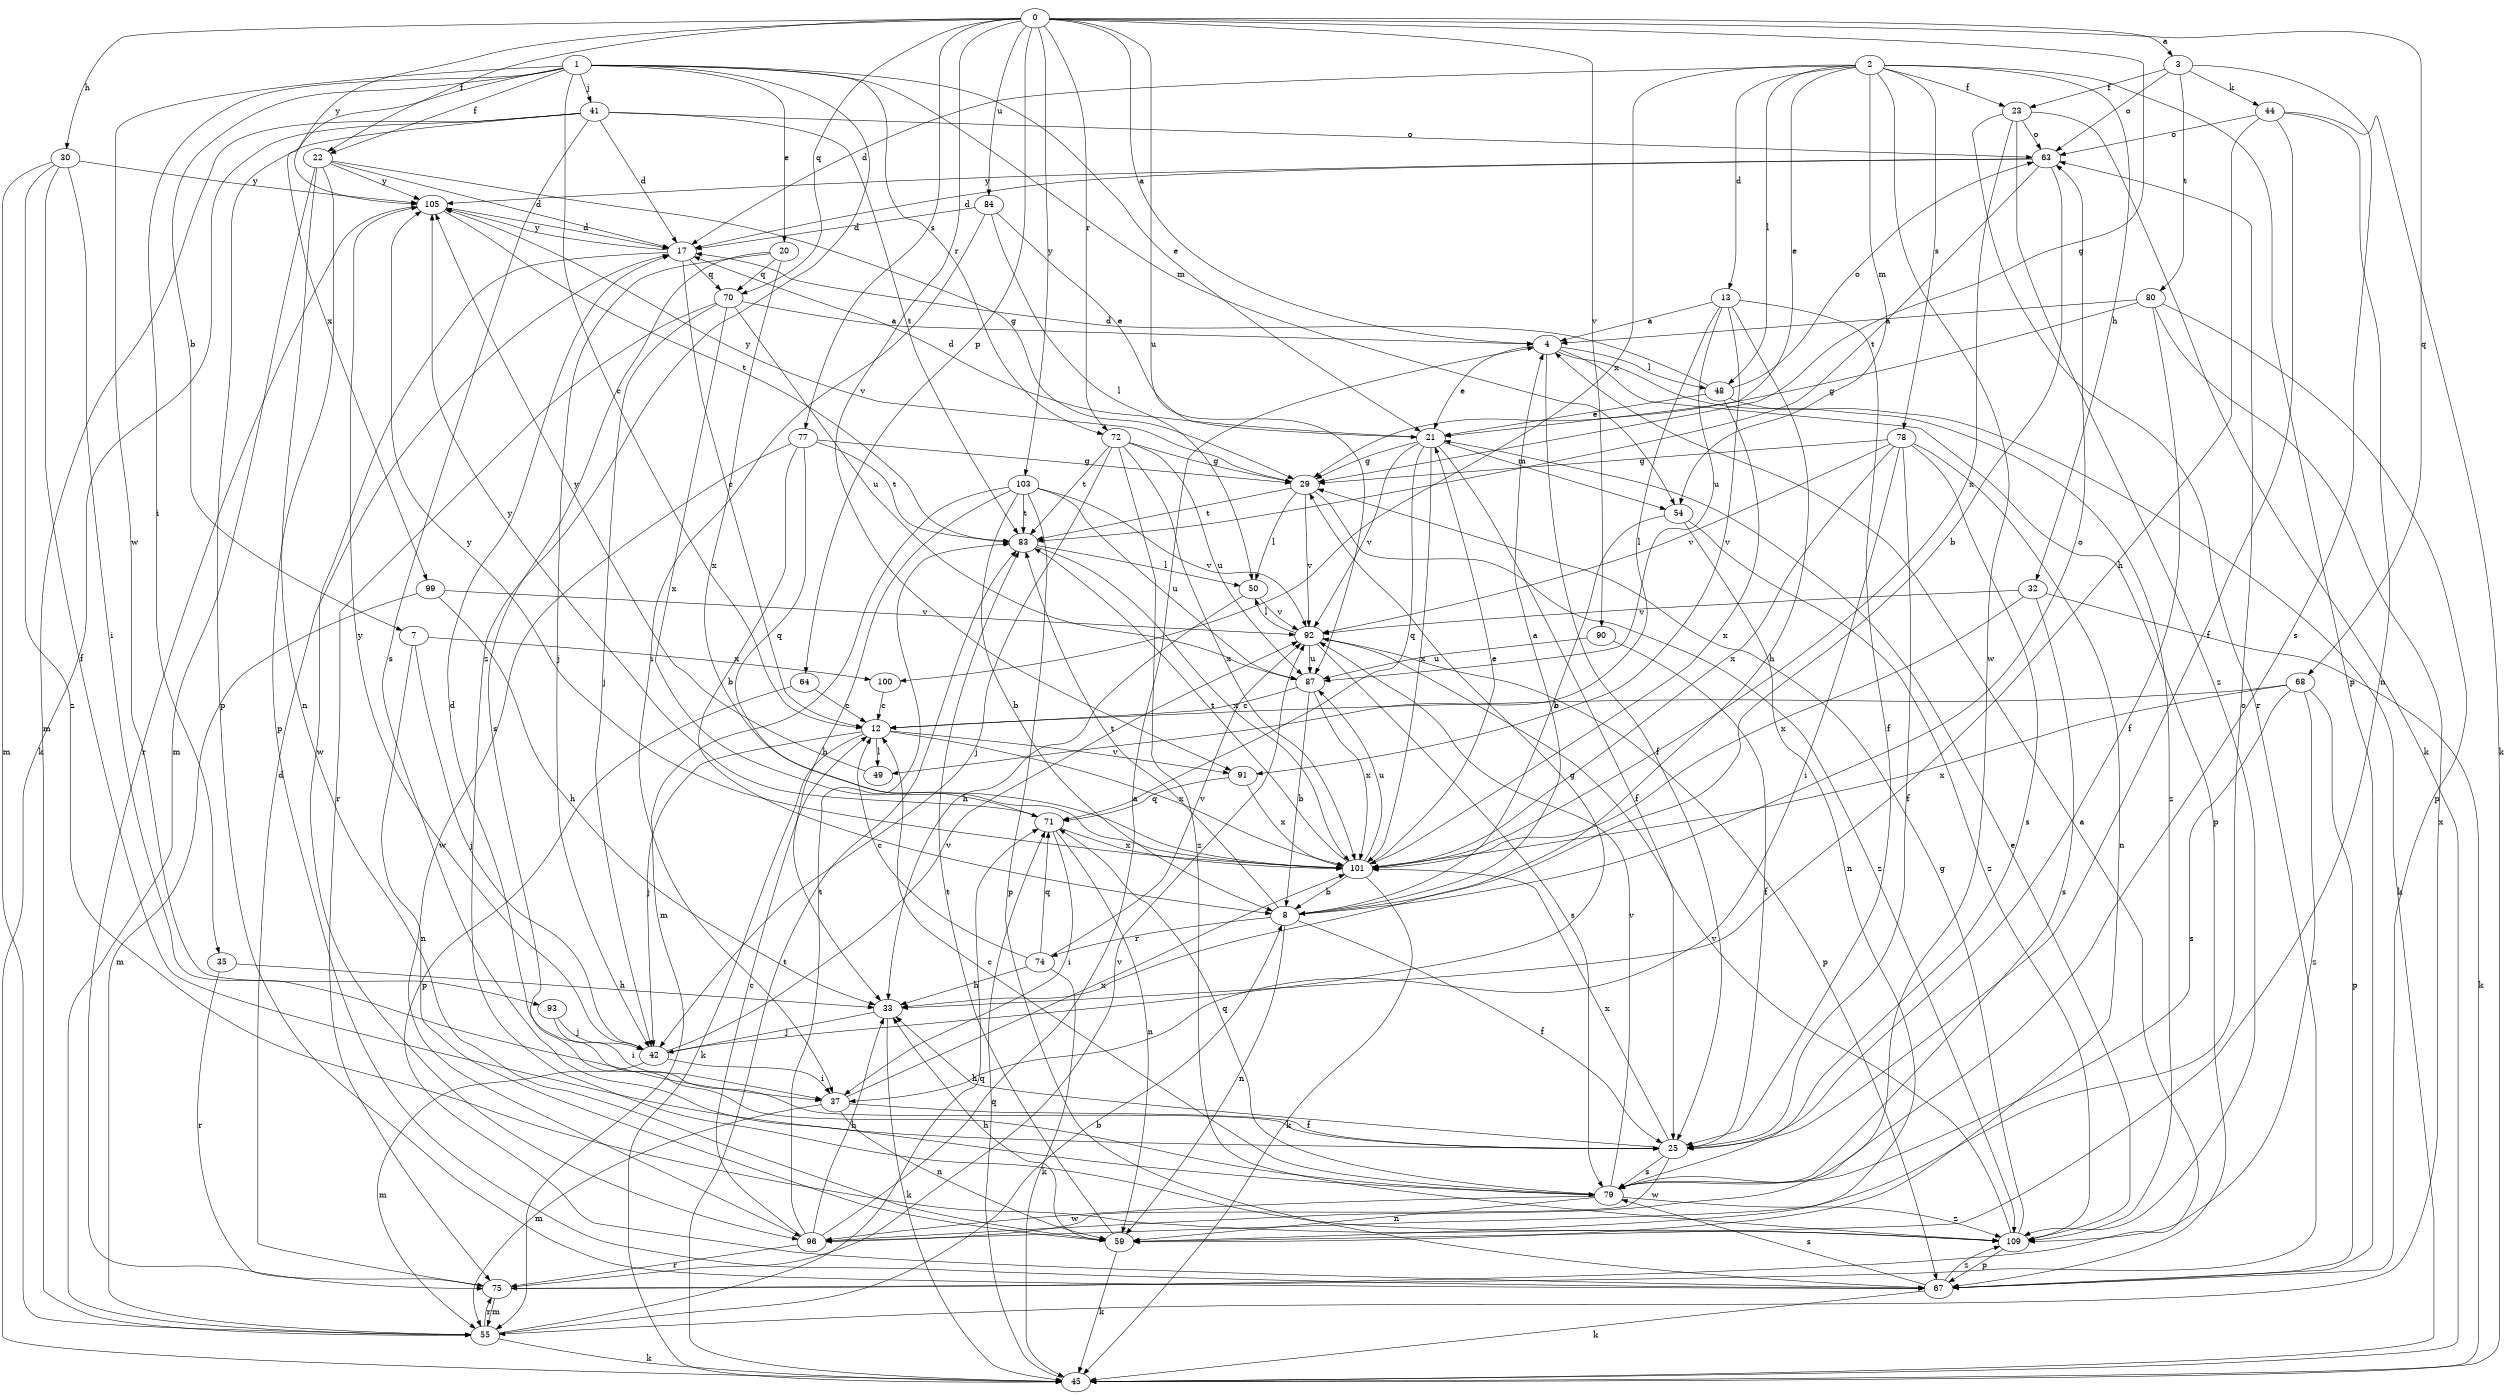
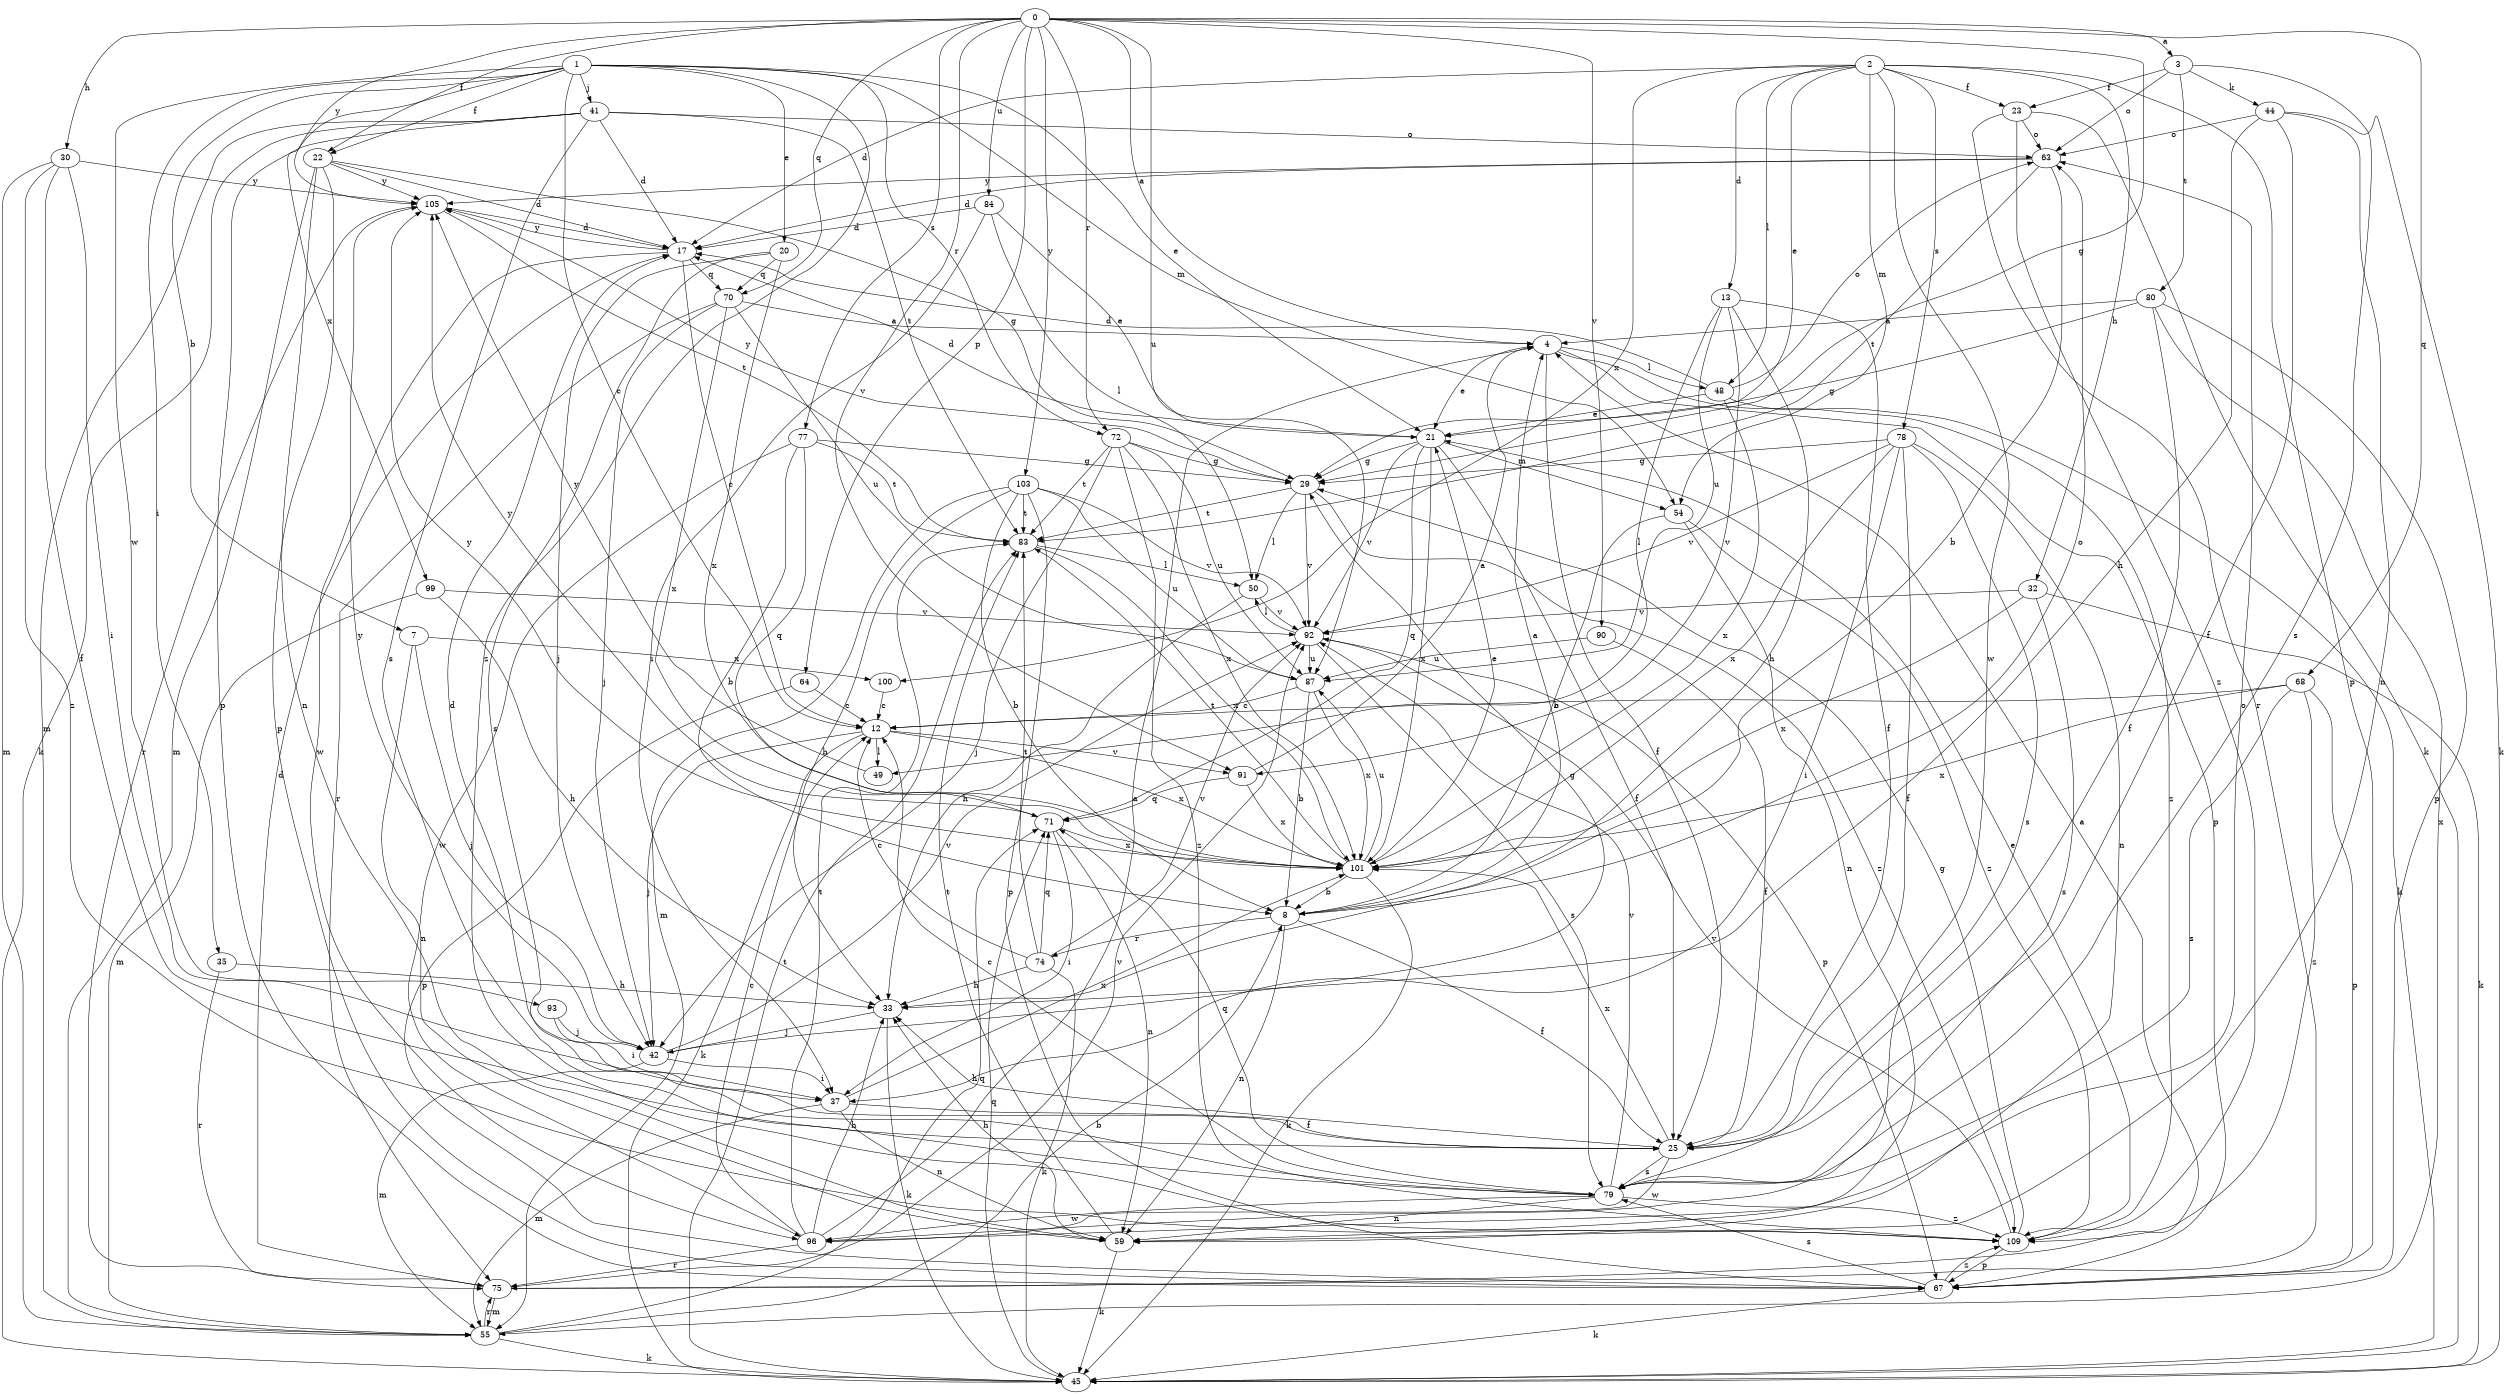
  strict digraph {
    0
    3
    4
    22
    29
    30
    64
    68
    70
    72
    77
    84
    87
    90
    91
    103
    105
    23
    44
    63
    79
    80
    21
    109
    48
    67
    25
    17
    59
    55
    92
    50
    83
    37
    12
    101
    42
    75
    96
    8
    71
    33
    1
    7
    20
    35
    41
    54
    93
    99
    100
    45
    49
    2
    13
    32
    78
    74
    0 -> 3 [label=a]
    0 -> 4 [label=a]
    0 -> 22 [label=f]
    0 -> 29 [label=g]
    0 -> 30 [label=h]
    0 -> 64 [label=p]
    0 -> 68 [label=q]
    0 -> 70 [label=q]
    0 -> 72 [label=r]
    0 -> 77 [label=s]
    0 -> 84 [label=u]
    0 -> 87 [label=u]
    0 -> 90 [label=v]
    0 -> 91 [label=v]
    0 -> 103 [label=y]
    0 -> 105 [label=y]
    3 -> 23 [label=f]
    3 -> 44 [label=k]
    3 -> 63 [label=o]
    3 -> 79 [label=s]
    3 -> 80 [label=t]
    4 -> 21 [label=e]
    4 -> 109 [label=z]
    4 -> 48 [label=l]
    4 -> 67 [label=p]
    4 -> 25 [label=f]
    22 -> 29 [label=g]
    22 -> 105 [label=y]
    22 -> 67 [label=p]
    22 -> 17 [label=d]
    22 -> 59 [label=n]
    22 -> 55 [label=m]
    29 -> 105 [label=y]
    29 -> 109 [label=z]
    29 -> 92 [label=v]
    29 -> 50 [label=l]
    29 -> 83 [label=t]
    30 -> 105 [label=y]
    30 -> 109 [label=z]
    30 -> 25 [label=f]
    30 -> 55 [label=m]
    30 -> 37 [label=i]
    64 -> 67 [label=p]
    64 -> 12 [label=c]
    68 -> 79 [label=s]
    68 -> 109 [label=z]
    68 -> 67 [label=p]
    68 -> 12 [label=c]
    68 -> 101 [label=x]
    70 -> 4 [label=a]
    70 -> 87 [label=u]
    70 -> 101 [label=x]
    70 -> 42 [label=j]
    70 -> 75 [label=r]
    72 -> 29 [label=g]
    72 -> 87 [label=u]
    72 -> 109 [label=z]
    72 -> 83 [label=t]
    72 -> 101 [label=x]
    72 -> 42 [label=j]
    77 -> 29 [label=g]
    77 -> 83 [label=t]
    77 -> 96 [label=w]
    77 -> 8 [label=b]
    77 -> 71 [label=q]
    84 -> 21 [label=e]
    84 -> 17 [label=d]
    84 -> 50 [label=l]
    84 -> 37 [label=i]
    87 -> 12 [label=c]
    87 -> 101 [label=x]
    87 -> 8 [label=b]
    90 -> 87 [label=u]
    90 -> 25 [label=f]
-   13 -> 4 [label=a]
+   91 -> 4 [label=a]
    91 -> 101 [label=x]
    91 -> 71 [label=q]
    103 -> 87 [label=u]
    103 -> 67 [label=p]
    103 -> 55 [label=m]
    103 -> 92 [label=v]
    103 -> 83 [label=t]
    103 -> 8 [label=b]
    103 -> 33 [label=h]
    105 -> 17 [label=d]
    105 -> 83 [label=t]
    105 -> 75 [label=r]
    23 -> 63 [label=o]
    23 -> 109 [label=z]
-   23 -> 101 [label=x]
    23 -> 75 [label=r]
    23 -> 45 [label=k]
    44 -> 63 [label=o]
    44 -> 25 [label=f]
    44 -> 59 [label=n]
    44 -> 33 [label=h]
    44 -> 45 [label=k]
    63 -> 105 [label=y]
    63 -> 17 [label=d]
    63 -> 83 [label=t]
    63 -> 8 [label=b]
    79 -> 109 [label=z]
    79 -> 59 [label=n]
    79 -> 92 [label=v]
    79 -> 12 [label=c]
    79 -> 96 [label=w]
    79 -> 71 [label=q]
    80 -> 4 [label=a]
    80 -> 29 [label=g]
    80 -> 67 [label=p]
    80 -> 25 [label=f]
    80 -> 55 [label=x]
    21 -> 29 [label=g]
    21 -> 25 [label=f]
    21 -> 17 [label=d]
    21 -> 92 [label=v]
    21 -> 101 [label=x]
    21 -> 71 [label=q]
    21 -> 54 [label=m]
    109 -> 29 [label=g]
    109 -> 21 [label=e]
    109 -> 67 [label=p]
    109 -> 92 [label=v]
    48 -> 63 [label=o]
    48 -> 21 [label=e]
    48 -> 17 [label=d]
    48 -> 101 [label=x]
    48 -> 45 [label=k]
    67 -> 79 [label=s]
    67 -> 109 [label=z]
    67 -> 45 [label=k]
    25 -> 79 [label=s]
    25 -> 17 [label=d]
    25 -> 101 [label=x]
    25 -> 96 [label=w]
    25 -> 33 [label=h]
    17 -> 70 [label=q]
    17 -> 105 [label=y]
    17 -> 12 [label=c]
    17 -> 96 [label=w]
    59 -> 83 [label=t]
    59 -> 33 [label=h]
    59 -> 45 [label=k]
    55 -> 75 [label=r]
    55 -> 8 [label=b]
    55 -> 71 [label=q]
    55 -> 45 [label=k]
    92 -> 87 [label=u]
    92 -> 79 [label=s]
    92 -> 67 [label=p]
    92 -> 50 [label=l]
    50 -> 92 [label=v]
    50 -> 33 [label=h]
    83 -> 50 [label=l]
    83 -> 101 [label=x]
    37 -> 25 [label=f]
    37 -> 59 [label=n]
    37 -> 55 [label=m]
    37 -> 101 [label=x]
    12 -> 91 [label=v]
    12 -> 101 [label=x]
    12 -> 42 [label=j]
    12 -> 45 [label=k]
    12 -> 49 [label=l]
    101 -> 87 [label=u]
    101 -> 105 [label=y]
    101 -> 21 [label=e]
    101 -> 83 [label=t]
    101 -> 8 [label=b]
    101 -> 45 [label=k]
    42 -> 29 [label=g]
    42 -> 105 [label=y]
    42 -> 55 [label=m]
    42 -> 92 [label=v]
    42 -> 37 [label=i]
    75 -> 4 [label=a]
    75 -> 17 [label=d]
    75 -> 55 [label=m]
    75 -> 92 [label=v]
    96 -> 4 [label=a]
    96 -> 63 [label=o]
    96 -> 83 [label=t]
    96 -> 12 [label=c]
    96 -> 75 [label=r]
    96 -> 33 [label=h]
    8 -> 4 [label=a]
    8 -> 63 [label=o]
    8 -> 25 [label=f]
    8 -> 59 [label=n]
    8 -> 74 [label=r]
    71 -> 105 [label=y]
    71 -> 59 [label=n]
    71 -> 37 [label=i]
    71 -> 101 [label=x]
    33 -> 42 [label=j]
    33 -> 45 [label=k]
    1 -> 22 [label=f]
    1 -> 72 [label=r]
    1 -> 21 [label=e]
    1 -> 109 [label=z]
    1 -> 12 [label=c]
    1 -> 7 [label=b]
    1 -> 20 [label=e]
    1 -> 35 [label=i]
    1 -> 41 [label=j]
    1 -> 54 [label=m]
    1 -> 93 [label=w]
    1 -> 99 [label=x]
    7 -> 59 [label=n]
    7 -> 42 [label=j]
    7 -> 100 [label=x]
    20 -> 70 [label=q]
    20 -> 79 [label=s]
    20 -> 101 [label=x]
    20 -> 42 [label=j]
    35 -> 75 [label=r]
    35 -> 33 [label=h]
    41 -> 63 [label=o]
    41 -> 79 [label=s]
    41 -> 67 [label=p]
    41 -> 17 [label=d]
    41 -> 55 [label=m]
    41 -> 83 [label=t]
    41 -> 45 [label=k]
    54 -> 109 [label=z]
    54 -> 59 [label=n]
    54 -> 8 [label=b]
    93 -> 37 [label=i]
    93 -> 42 [label=j]
    99 -> 55 [label=m]
    99 -> 92 [label=v]
    99 -> 33 [label=h]
    100 -> 12 [label=c]
    45 -> 83 [label=t]
    45 -> 71 [label=q]
    49 -> 105 [label=y]
    2 -> 23 [label=f]
    2 -> 21 [label=e]
    2 -> 48 [label=l]
    2 -> 67 [label=p]
    2 -> 17 [label=d]
    2 -> 96 [label=w]
    2 -> 54 [label=m]
    2 -> 100 [label=x]
    2 -> 13 [label=d]
    2 -> 32 [label=h]
    2 -> 78 [label=s]
    13 -> 87 [label=u]
    13 -> 91 [label=v]
    13 -> 25 [label=f]
    13 -> 33 [label=h]
    13 -> 49 [label=l]
    32 -> 79 [label=s]
    32 -> 92 [label=v]
    32 -> 101 [label=x]
    32 -> 45 [label=k]
    78 -> 29 [label=g]
    78 -> 79 [label=s]
    78 -> 25 [label=f]
    78 -> 59 [label=n]
    78 -> 92 [label=v]
    78 -> 37 [label=i]
    78 -> 101 [label=x]
    74 -> 92 [label=v]
-   8 -> 83 [label=t]
+   74 -> 83 [label=t]
    74 -> 12 [label=c]
    74 -> 71 [label=q]
    74 -> 33 [label=h]
    74 -> 45 [label=k]
  }
